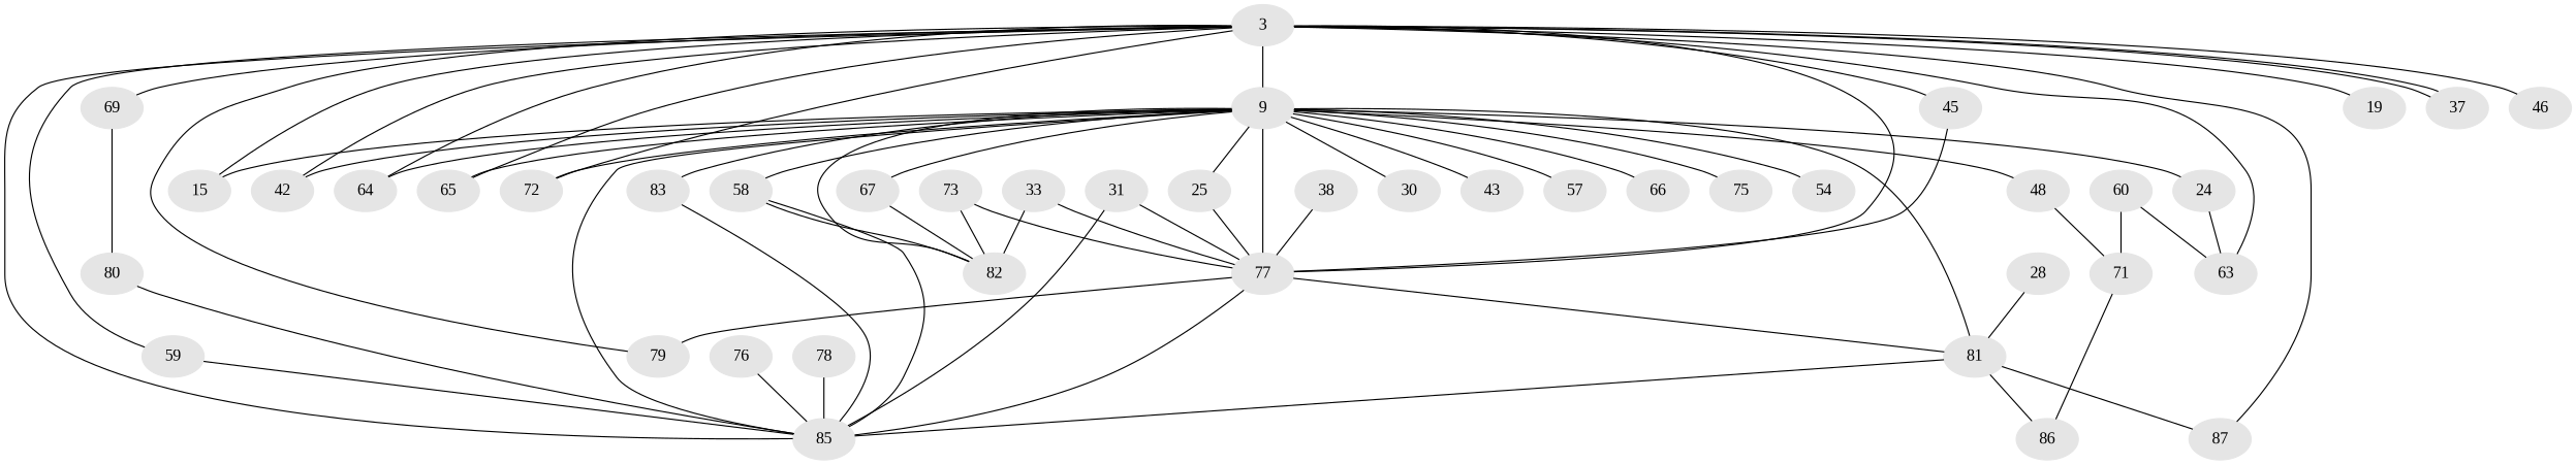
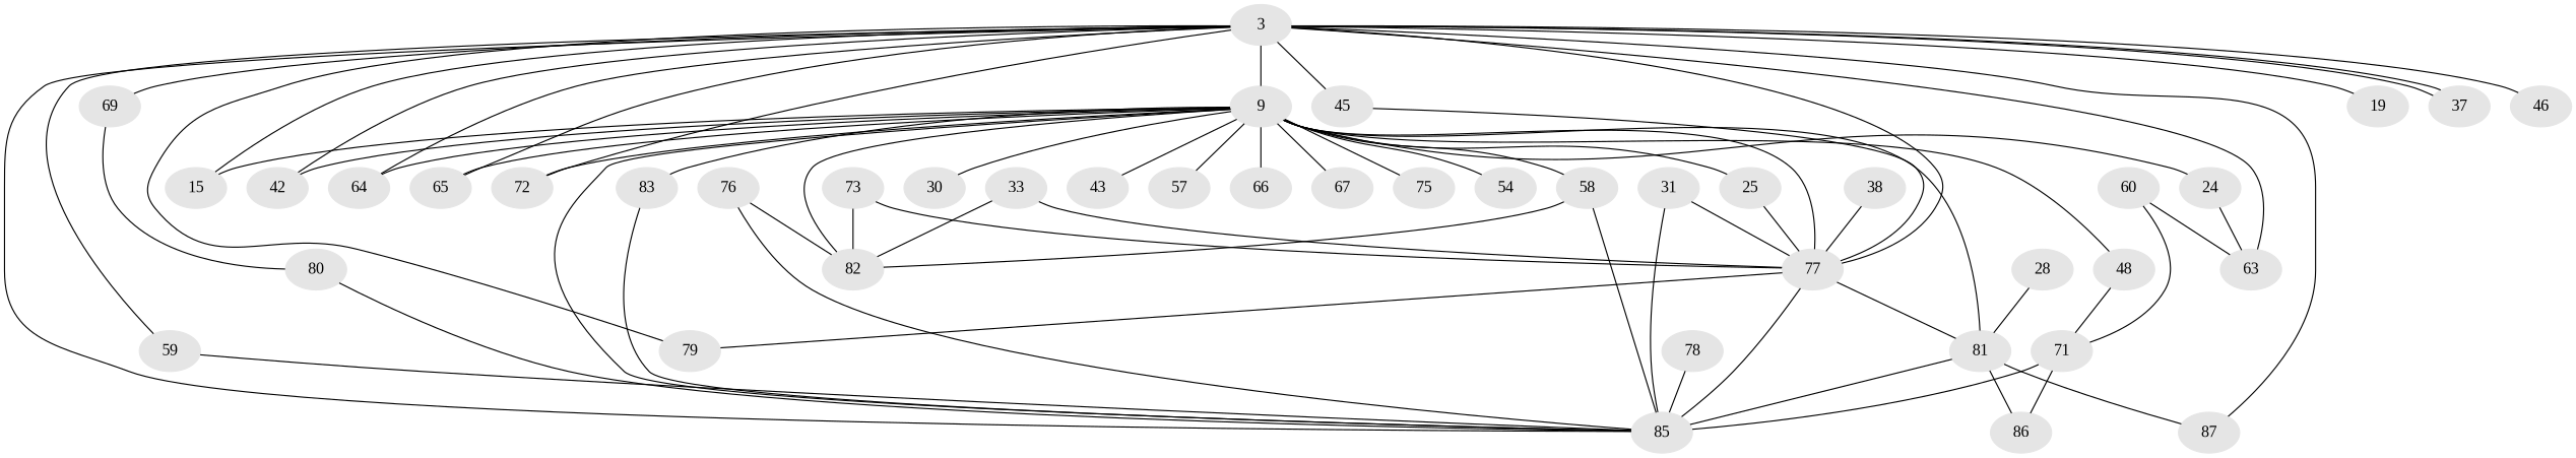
  graph {
    fontname="Liberation Serif"
    node [color=gray90 fontname="Liberation Serif" style=filled]
    edge [fontname="Liberation Serif"]
    3 [super="+2"]
    9 [super="+4+1"]
    15
    19
    37
    42
    45 [super="+20"]
    46
    59
    63 [super="+11"]
    64
    65 [super="+57"]
    69 [super="+40"]
    72
    77 [super="+35+7"]
    79 [super="+54"]
    85 [super="+29+52+10"]
    87
    82 [super="+23+44+49"]
    24
    25
    30
    43
    48 [super="+41"]
    n25 [label=57]
    58 [super="+53+12"]
    66
    67
    75
    81 [super="+16+56+62+70"]
    83 [super="+17+74"]
    n32 [label=54 super="+55"]
    80
    71 [super="+51+68"]
    86
    28
    31
    33
    38
    60
    73
    76
    78 [super="+18"]
    3 -- 9 [weight=6]
    3 -- 15
    3 -- 19 [weight=2]
    3 -- 37
    3 -- 37
    3 -- 42
    3 -- 45 [weight=2]
    3 -- 46
    3 -- 59
    3 -- 63 [weight=2]
    3 -- 64
    3 -- 65 [weight=2]
    3 -- 69 [weight=4]
    3 -- 72
    3 -- 77 [weight=6]
    3 -- 79 [weight=2]
    3 -- 85 [weight=4]
    3 -- 87
    9 -- 15
    9 -- 42
    9 -- 64
    9 -- 65 [weight=2]
    9 -- 72
    9 -- 77 [weight=10]
    9 -- 85 [weight=8]
    9 -- 82
    9 -- 24
    9 -- 25
    9 -- 30 [weight=2]
    9 -- 43 [weight=2]
    9 -- 48 [weight=2]
    9 -- n25 [weight=2]
    9 -- 58
    9 -- 66 [weight=2]
    9 -- 67
    9 -- 75
    9 -- 81 [weight=4]
    9 -- 83 [weight=3]
    9 -- n32 [weight=4]
    45 -- 77
    59 -- 85
    69 -- 80
    77 -- 79
    77 -- 85 [weight=10]
    77 -- 81
    24 -- 63
    25 -- 77
    48 -- 71 [weight=2]
    58 -- 85
    58 -- 82
-   67 -- 82
+   76 -- 82
    81 -- 85 [weight=3]
    81 -- 87
    81 -- 86
    83 -- 85
    80 -- 85
+   71 -- 85 [weight=3]
    71 -- 86
    28 -- 81 [weight=2]
    31 -- 77
    31 -- 85
    33 -- 77
    33 -- 82
    38 -- 77 [weight=2]
    60 -- 63
    60 -- 71
    73 -- 77
    73 -- 82
    76 -- 85 [weight=2]
    78 -- 85 [weight=3]
  }
